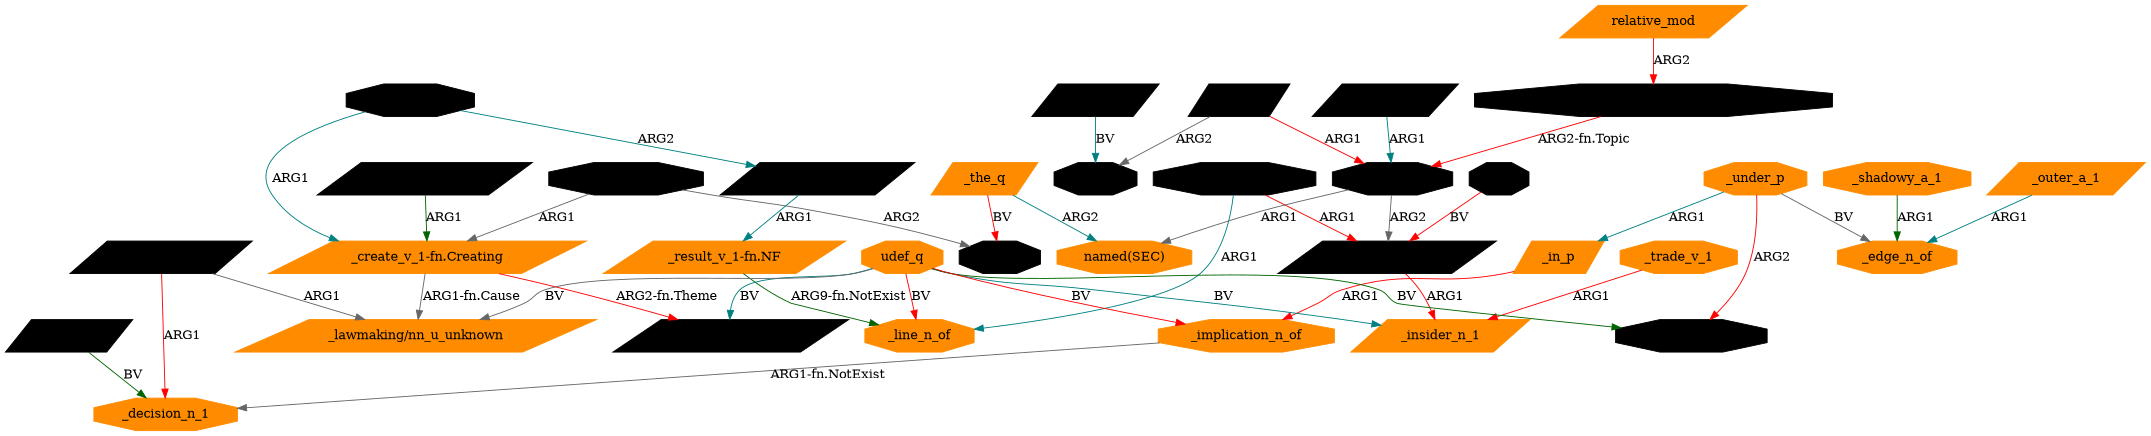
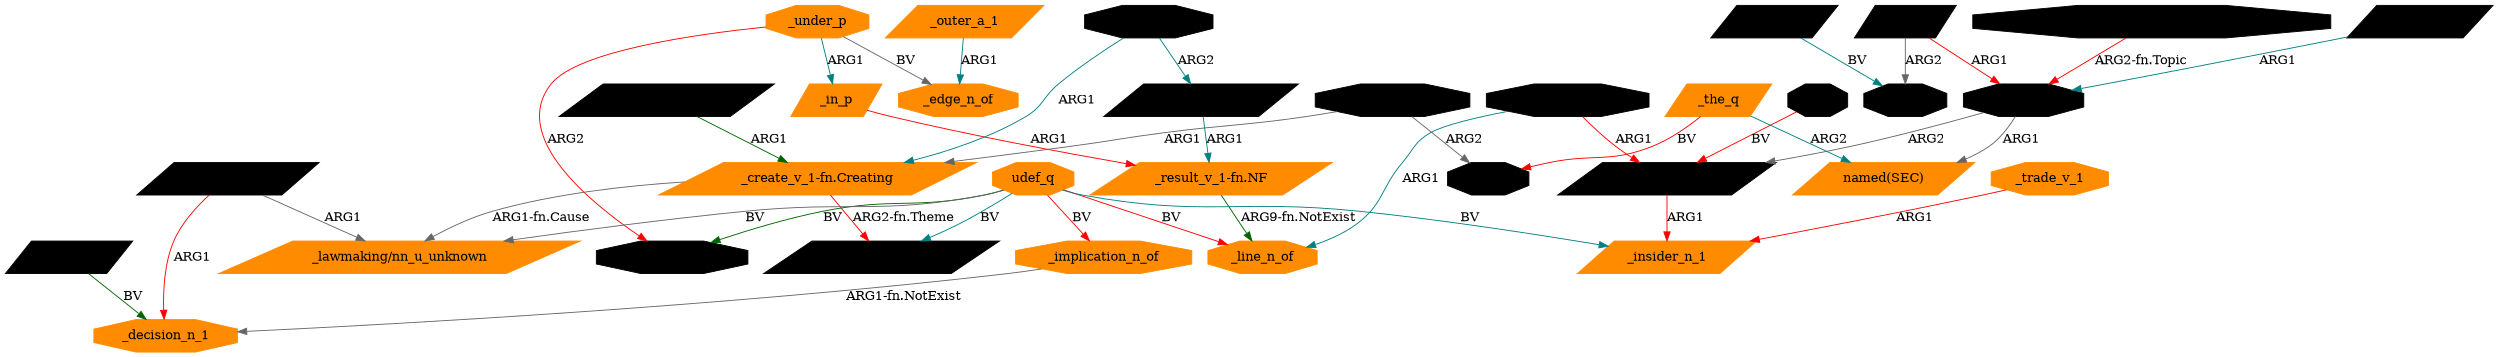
  digraph {
    node [color=black shape=parallelogram style=filled]
    edge [color=red]
    _decision_n_1 [color=darkorange shape=octagon]
    _most_q
    _the_q [color=darkorange]
    _and_c [shape=octagon]
-   "named(SEC)" [color=darkorange shape=octagon]
+   "named(SEC)" [color=darkorange]
    _outer_a_1 [color=darkorange]
    _edge_n_of [color=darkorange shape=octagon]
    _legislative_a_1 [shape=octagon]
    _definition_n_of
    _line_n_of [color=darkorange shape=octagon]
    _insider_n_1 [color=darkorange]
    _a_q [shape=octagon]
    "_result_v_1-fn.NF" [color=darkorange]
    _resist_v_1 [shape=octagon]
    "_explain_v_to-fn.Explaining_the_facts" [shape=octagon]
    _trade_v_1 [color=darkorange shape=octagon]
    _for_p
    reason [shape=octagon]
    _in_p [color=darkorange]
    _under_p [color=darkorange shape=octagon]
    _inclusion_n_1 [shape=octagon]
    "_create_v_1-fn.Creating" [color=darkorange]
    _uncertainty_n_1
    "_lawmaking/nn_u_unknown" [color=darkorange]
    _judicial_a_1
    udef_q [color=darkorange shape=octagon]
    _implication_n_of [color=darkorange shape=octagon]
    "_because+of_p" [shape=octagon]
    _can_v_modal
    _inevitable_a_1
    which_q
    _long_a_1
    _although_x [shape=octagon]
-   _shadowy_a_1 [color=darkorange shape=octagon]
-   relative_mod [color=darkorange]
    _most_q -> _decision_n_1 [color=darkgreen label=BV]
    _the_q -> _and_c [label=BV]
    _the_q -> "named(SEC)" [color=teal label=ARG2]
    _outer_a_1 -> _edge_n_of [color=teal label=ARG1]
    _legislative_a_1 -> _definition_n_of [label=ARG1]
    _legislative_a_1 -> _line_n_of [color=teal label=ARG1]
    _definition_n_of -> _insider_n_1 [label=ARG1]
    _a_q -> _definition_n_of [label=BV]
    "_result_v_1-fn.NF" -> _line_n_of [color=darkgreen label="ARG9-fn.NotExist"]
    _resist_v_1 -> "named(SEC)" [color=gray40 label=ARG1]
    _resist_v_1 -> _definition_n_of [color=gray40 label=ARG2]
    "_explain_v_to-fn.Explaining_the_facts" -> _resist_v_1 [label="ARG2-fn.Topic"]
    _trade_v_1 -> _insider_n_1 [label=ARG1]
    _for_p -> _resist_v_1 [label=ARG1]
    _for_p -> reason [color=gray40 label=ARG2]
-   _in_p -> _implication_n_of [label=ARG1]
+   _in_p -> "_result_v_1-fn.NF" [label=ARG1]
    _under_p -> _edge_n_of [color=gray40 label=BV]
    _under_p -> _in_p [color=teal label=ARG1]
    _under_p -> _inclusion_n_1 [label=ARG2]
    "_create_v_1-fn.Creating" -> _uncertainty_n_1 [label="ARG2-fn.Theme"]
    "_create_v_1-fn.Creating" -> "_lawmaking/nn_u_unknown" [color=gray40 label="ARG1-fn.Cause"]
    _judicial_a_1 -> _decision_n_1 [label=ARG1]
    _judicial_a_1 -> "_lawmaking/nn_u_unknown" [color=gray40 label=ARG1]
    udef_q -> _line_n_of [label=BV]
    udef_q -> _insider_n_1 [color=teal label=BV]
    udef_q -> _inclusion_n_1 [color=darkgreen label=BV]
    udef_q -> _uncertainty_n_1 [color=teal label=BV]
    udef_q -> "_lawmaking/nn_u_unknown" [color=gray40 label=BV]
    udef_q -> _implication_n_of [label=BV]
    _implication_n_of -> _decision_n_1 [color=gray40 label="ARG1-fn.NotExist"]
    "_because+of_p" -> _and_c [color=gray40 label=ARG2]
    "_because+of_p" -> "_create_v_1-fn.Creating" [color=gray40 label=ARG1]
    _can_v_modal -> "_result_v_1-fn.NF" [color=teal label=ARG1]
    _inevitable_a_1 -> "_create_v_1-fn.Creating" [color=darkgreen label=ARG1]
    which_q -> reason [color=teal label=BV]
    _long_a_1 -> _resist_v_1 [color=teal label=ARG1]
    _although_x -> "_create_v_1-fn.Creating" [color=teal label=ARG1]
    _although_x -> _can_v_modal [color=teal label=ARG2]
-   _shadowy_a_1 -> _edge_n_of [color=darkgreen label=ARG1]
-   relative_mod -> "_explain_v_to-fn.Explaining_the_facts" [label=ARG2]
  }
